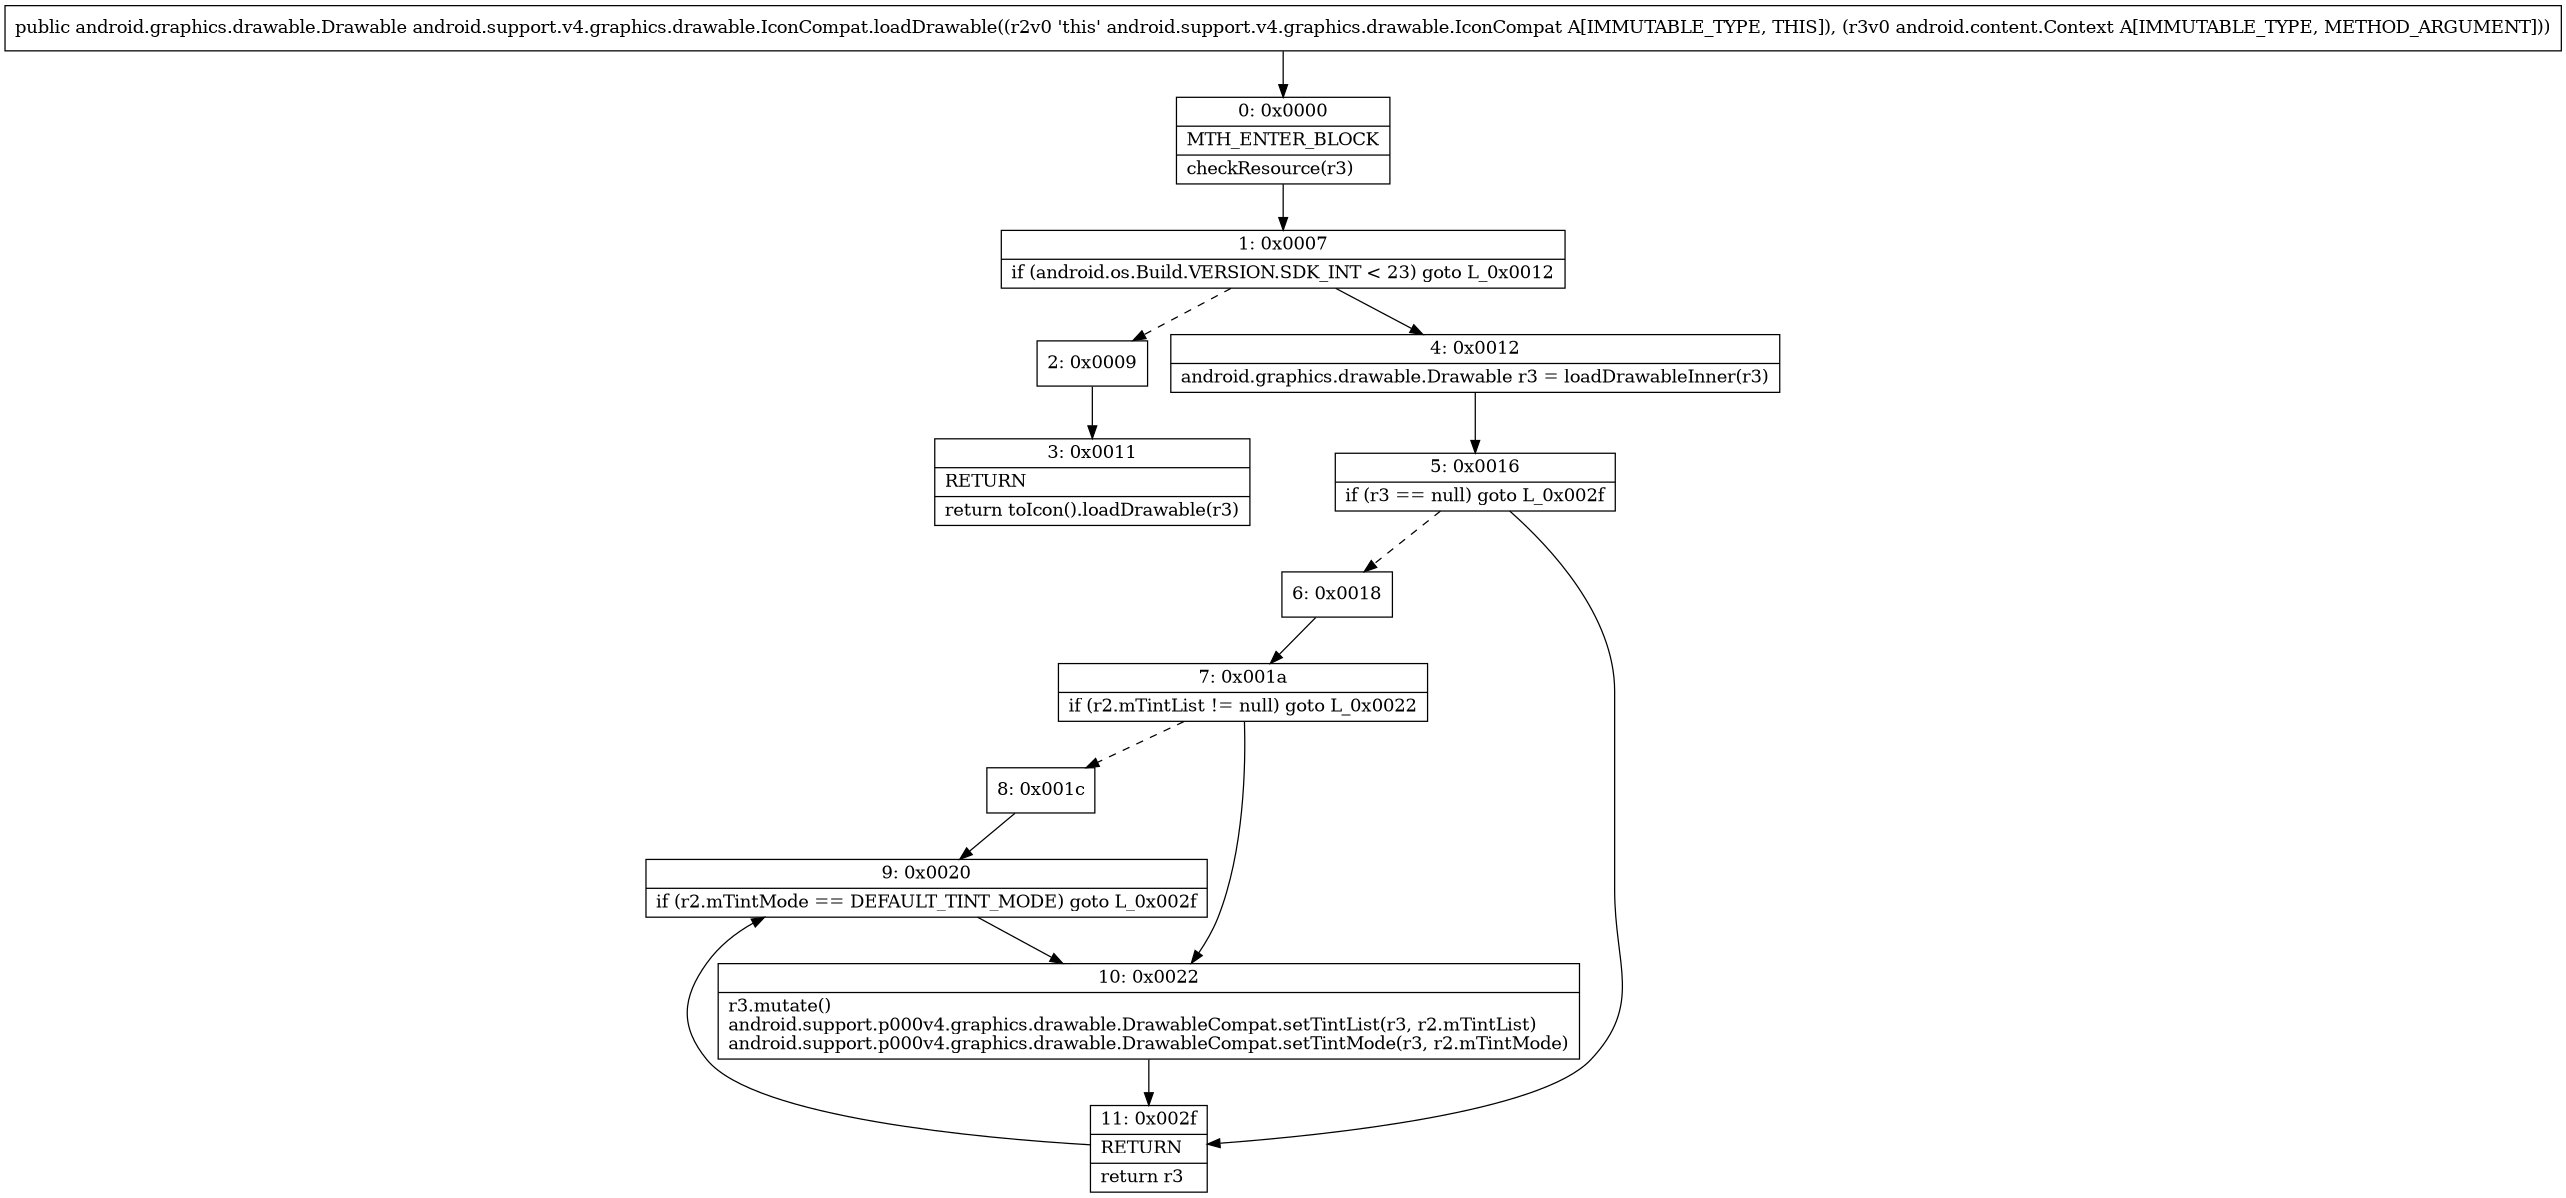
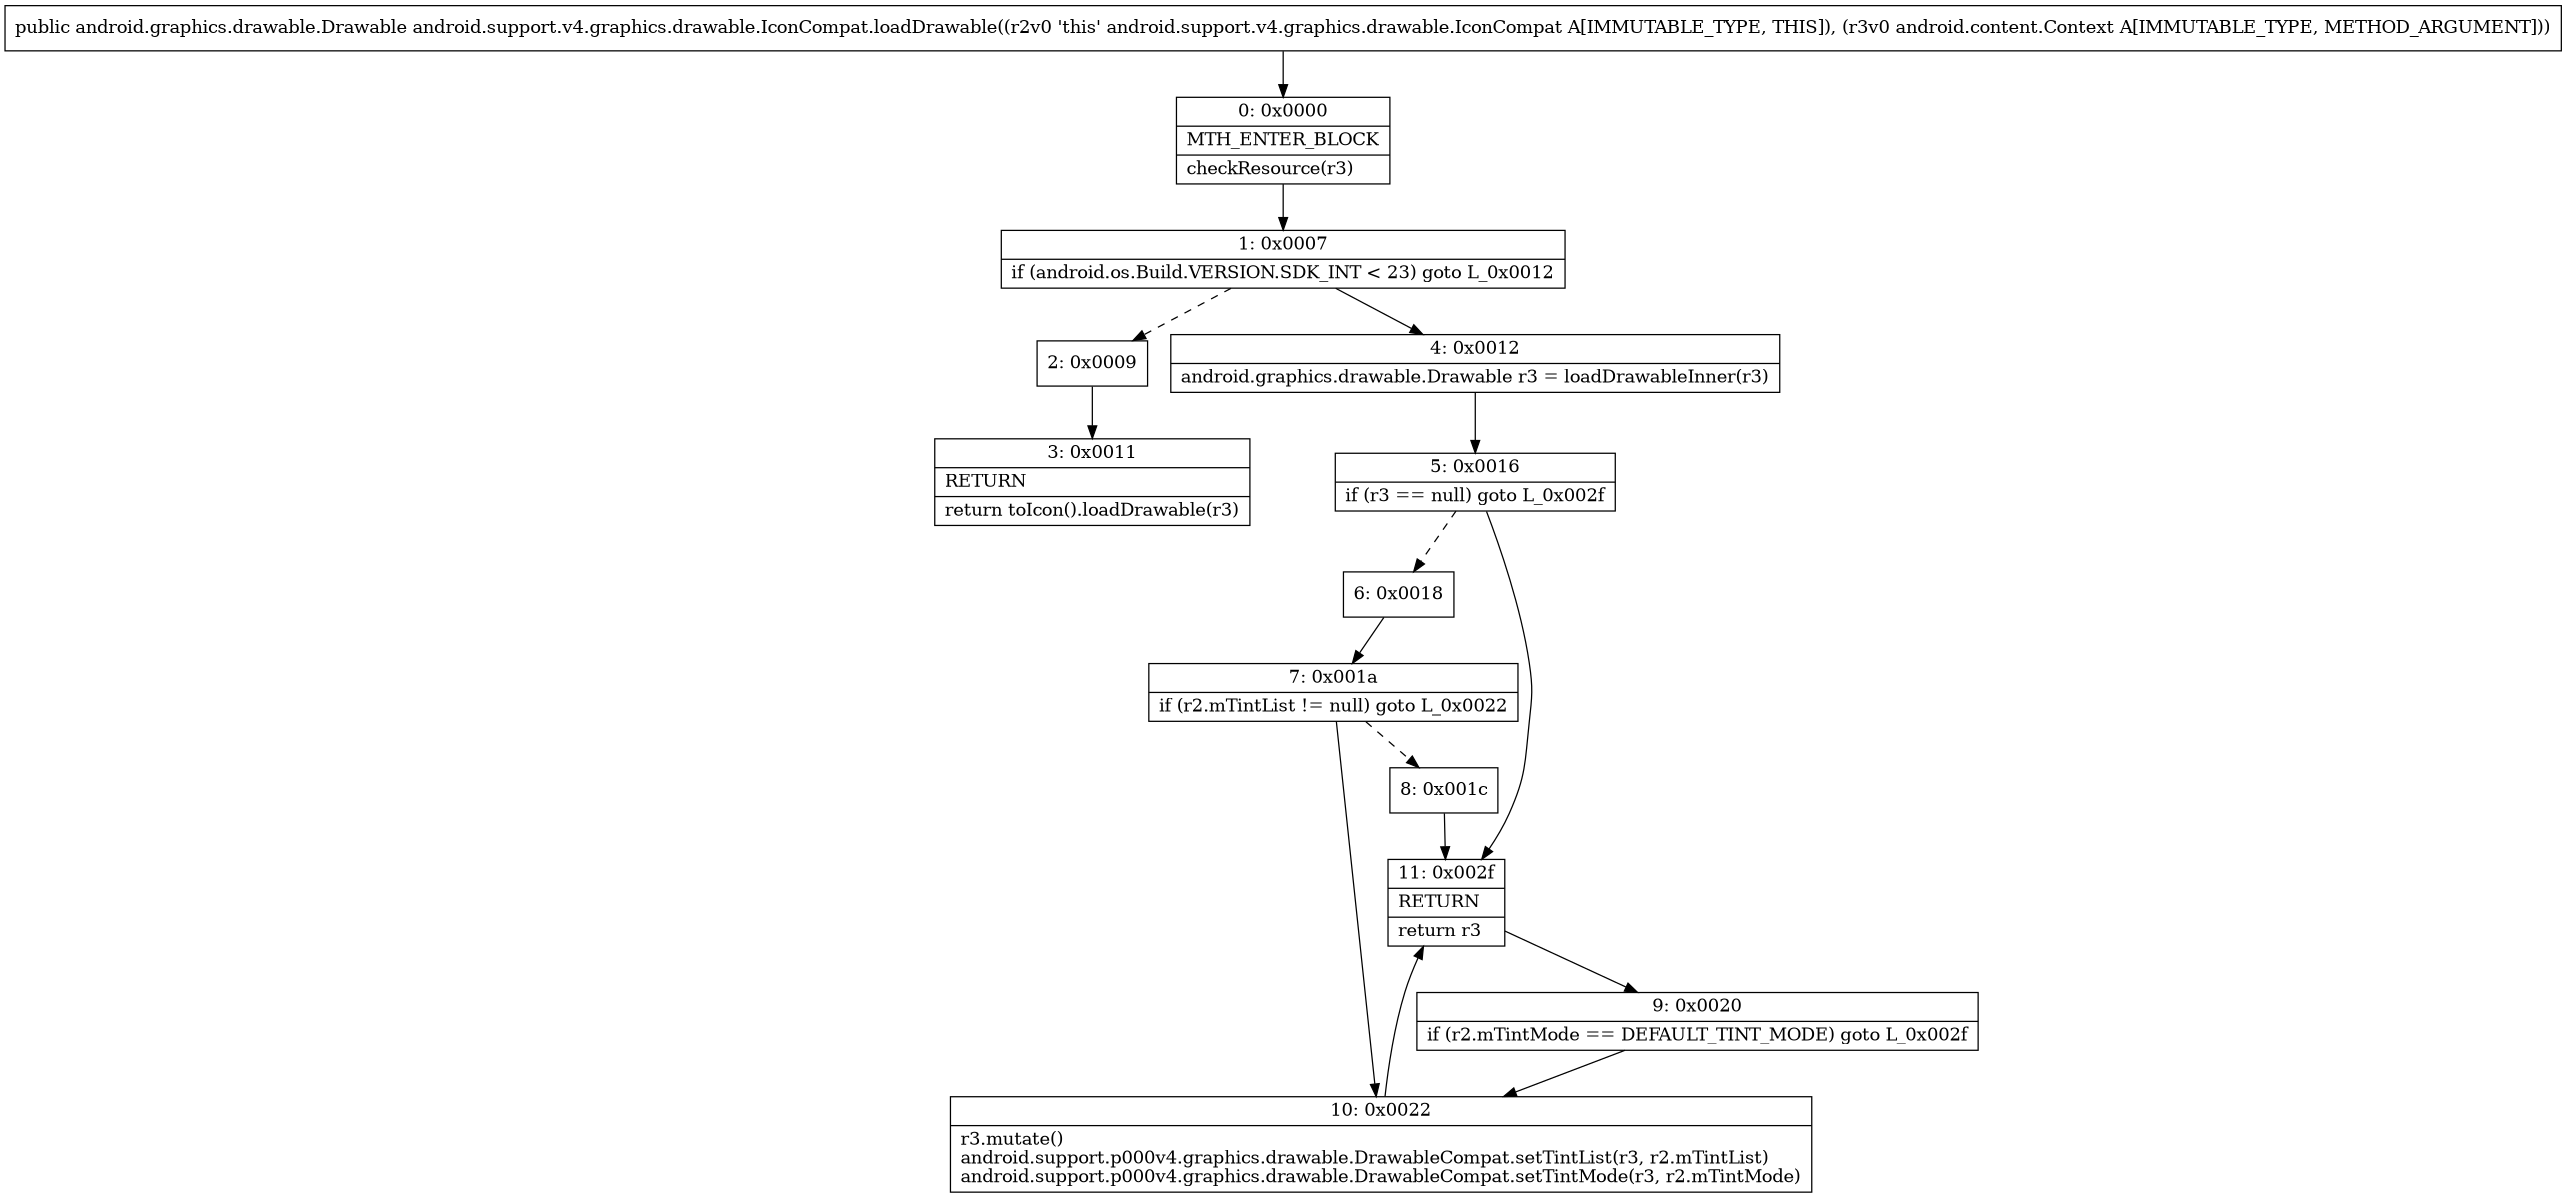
  digraph {
    node [shape=record]
    n1 [label="{0\:\ 0x0000|MTH_ENTER_BLOCK\l|checkResource(r3)\l}"]
    n2 [label="{1\:\ 0x0007|if (android.os.Build.VERSION.SDK_INT \< 23) goto L_0x0012\l}"]
    n3 [label="{2\:\ 0x0009}"]
    n4 [label="{4\:\ 0x0012|android.graphics.drawable.Drawable r3 = loadDrawableInner(r3)\l}"]
    n5 [label="{3\:\ 0x0011|RETURN\l|return toIcon().loadDrawable(r3)\l}"]
    n6 [label="{5\:\ 0x0016|if (r3 == null) goto L_0x002f\l}"]
    n7 [label="{6\:\ 0x0018}"]
    n8 [label="{11\:\ 0x002f|RETURN\l|return r3\l}"]
    n9 [label="{7\:\ 0x001a|if (r2.mTintList != null) goto L_0x0022\l}"]
    n10 [label="{9\:\ 0x0020|if (r2.mTintMode == DEFAULT_TINT_MODE) goto L_0x002f\l}"]
    n11 [label="{8\:\ 0x001c}"]
    n12 [label="{10\:\ 0x0022|r3.mutate()\landroid.support.p000v4.graphics.drawable.DrawableCompat.setTintList(r3, r2.mTintList)\landroid.support.p000v4.graphics.drawable.DrawableCompat.setTintMode(r3, r2.mTintMode)\l}"]
    n13 [label="{public android.graphics.drawable.Drawable android.support.v4.graphics.drawable.IconCompat.loadDrawable((r2v0 'this' android.support.v4.graphics.drawable.IconCompat A[IMMUTABLE_TYPE, THIS]), (r3v0 android.content.Context A[IMMUTABLE_TYPE, METHOD_ARGUMENT])) }"]
    n1 -> n2
    n2 -> n3 [style=dashed]
    n2 -> n4
    n3 -> n5
    n4 -> n6
    n6 -> n7 [style=dashed]
    n6 -> n8
    n7 -> n9
    n8 -> n10
    n9 -> n11 [style=dashed]
    n9 -> n12
    n10 -> n12 [style=solid]
-   n11 -> n10
+   n11 -> n8
    n12 -> n8
    n13 -> n1
  }
